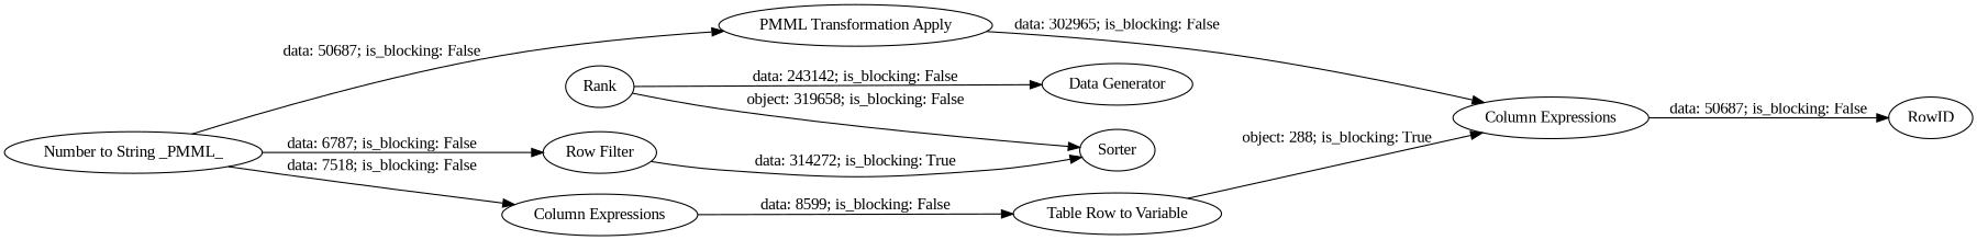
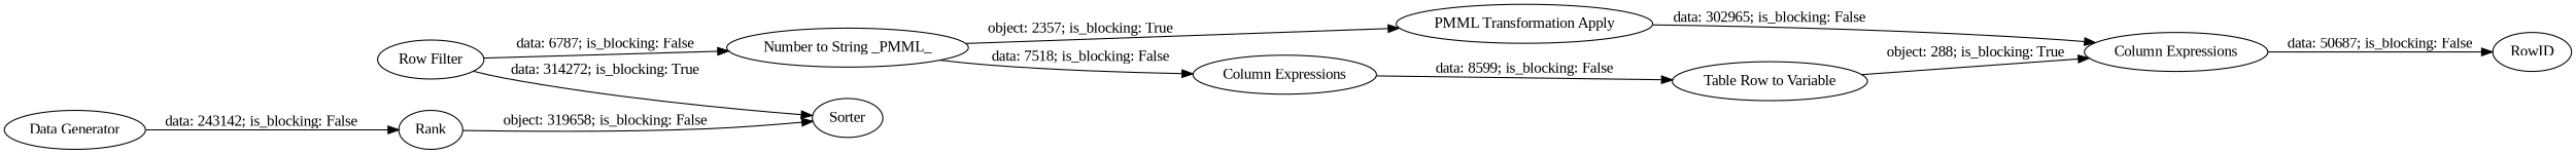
  digraph {
    fontname="Liberation Serif"
    rankdir=LR
    node [fontname="Liberation Serif"]
    edge [fontname="Liberation Serif"]
    n1 [label=Rank]
    n2 [label=Sorter]
    n3 [label="PMML Transformation Apply"]
    n4 [label="Column Expressions"]
    n5 [label="Number to String _PMML_"]
    n6 [label="Column Expressions"]
    n7 [label="Table Row to Variable"]
    n8 [label=RowID]
    n9 [label="Row Filter"]
    n10 [label="Data Generator"]
    n1 -> n2 [label="object: 319658; is_blocking: False"]
    n3 -> n4 [label="data: 302965; is_blocking: False"]
    n4 -> n8 [label="data: 50687; is_blocking: False"]
-   n5 -> n3 [label="data: 50687; is_blocking: False"]
+   n5 -> n3 [label="object: 2357; is_blocking: True"]
    n5 -> n6 [label="data: 7518; is_blocking: False"]
    n6 -> n7 [label="data: 8599; is_blocking: False"]
    n7 -> n4 [label="object: 288; is_blocking: True"]
    n9 -> n2 [label="data: 314272; is_blocking: True"]
-   n5 -> n9 [label="data: 6787; is_blocking: False"]
-   n1 -> n10 [label="data: 243142; is_blocking: False"]
+   n9 -> n5 [label="data: 6787; is_blocking: False"]
+   n10 -> n1 [label="data: 243142; is_blocking: False"]
  }
